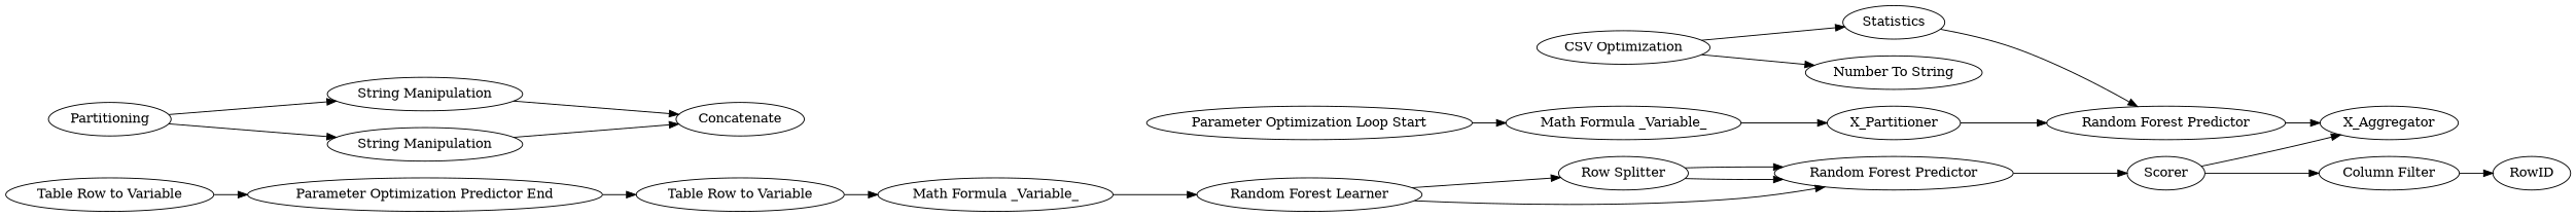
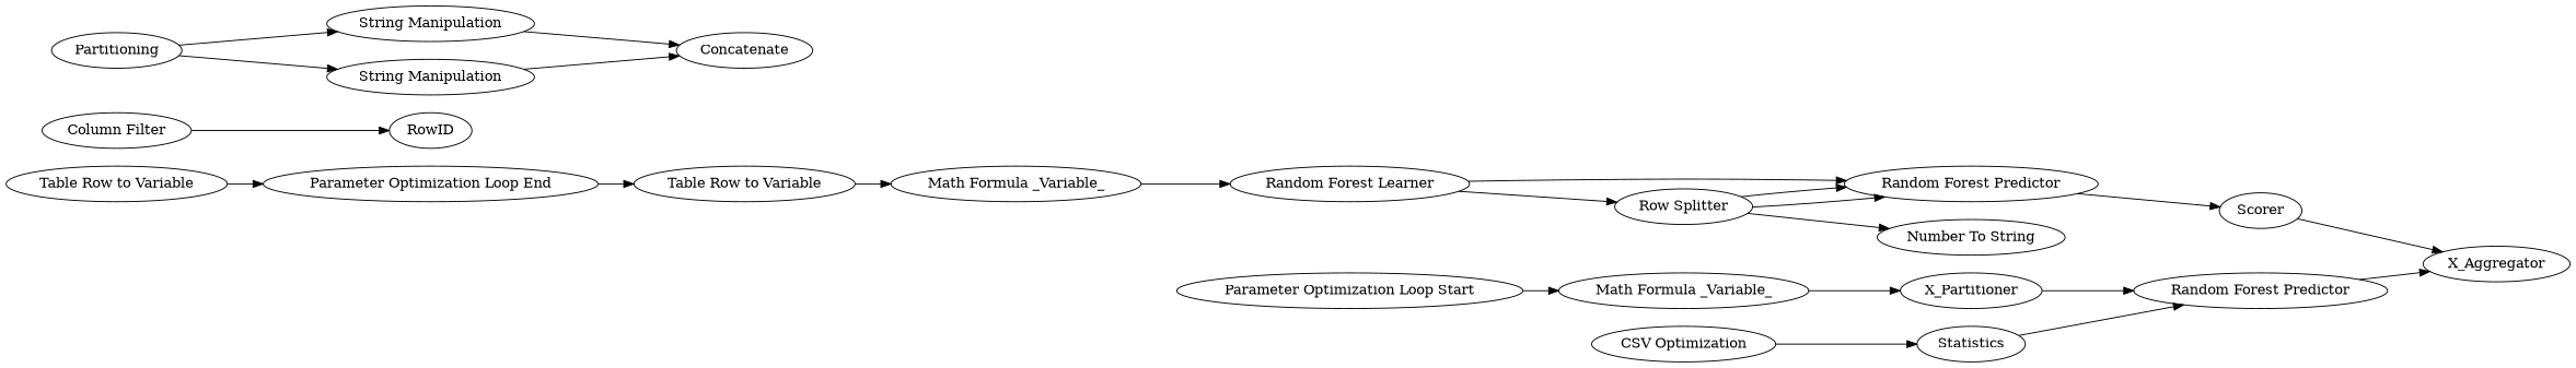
  digraph {
    rankdir=LR
    n1 [label="CSV Optimization"]
    n2 [label=Statistics]
    n3 [label="Number To String"]
    n4 [label="Random Forest Predictor"]
    n5 [label=Scorer]
    n6 [label="Column Filter"]
    n7 [label=X_Aggregator]
    n8 [label=RowID]
    n9 [label="Parameter Optimization Loop Start"]
    n10 [label="Math Formula _Variable_"]
    n11 [label=X_Partitioner]
    n12 [label="Table Row to Variable"]
-   n13 [label="Parameter Optimization Predictor End"]
+   n13 [label="Parameter Optimization Loop End"]
    n14 [label="Table Row to Variable"]
    n15 [label="Math Formula _Variable_"]
    n16 [label="Random Forest Learner"]
    n17 [label="Random Forest Predictor"]
    n18 [label="Row Splitter"]
    n19 [label=Partitioning]
    n20 [label="String Manipulation"]
    n21 [label="String Manipulation"]
    n22 [label=Concatenate]
    n1 -> n2
-   n1 -> n3
+   n18 -> n3
    n2 -> n4
    n4 -> n7
-   n5 -> n6
    n5 -> n7
    n6 -> n8
    n9 -> n10
    n10 -> n11
    n11 -> n4
    n12 -> n13
    n13 -> n14
    n14 -> n15
    n15 -> n16
    n16 -> n17
    n16 -> n18
    n17 -> n5
    n18 -> n17
    n18 -> n17
    n19 -> n20
    n19 -> n21
    n20 -> n22
    n21 -> n22
  }
